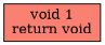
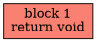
  digraph {
-   n1 [label="void 1\nreturn void" shape=box style=filled fillcolor=salmon]
+   n1 [label="block 1\nreturn void" shape=box style=filled fillcolor=salmon]
  }
